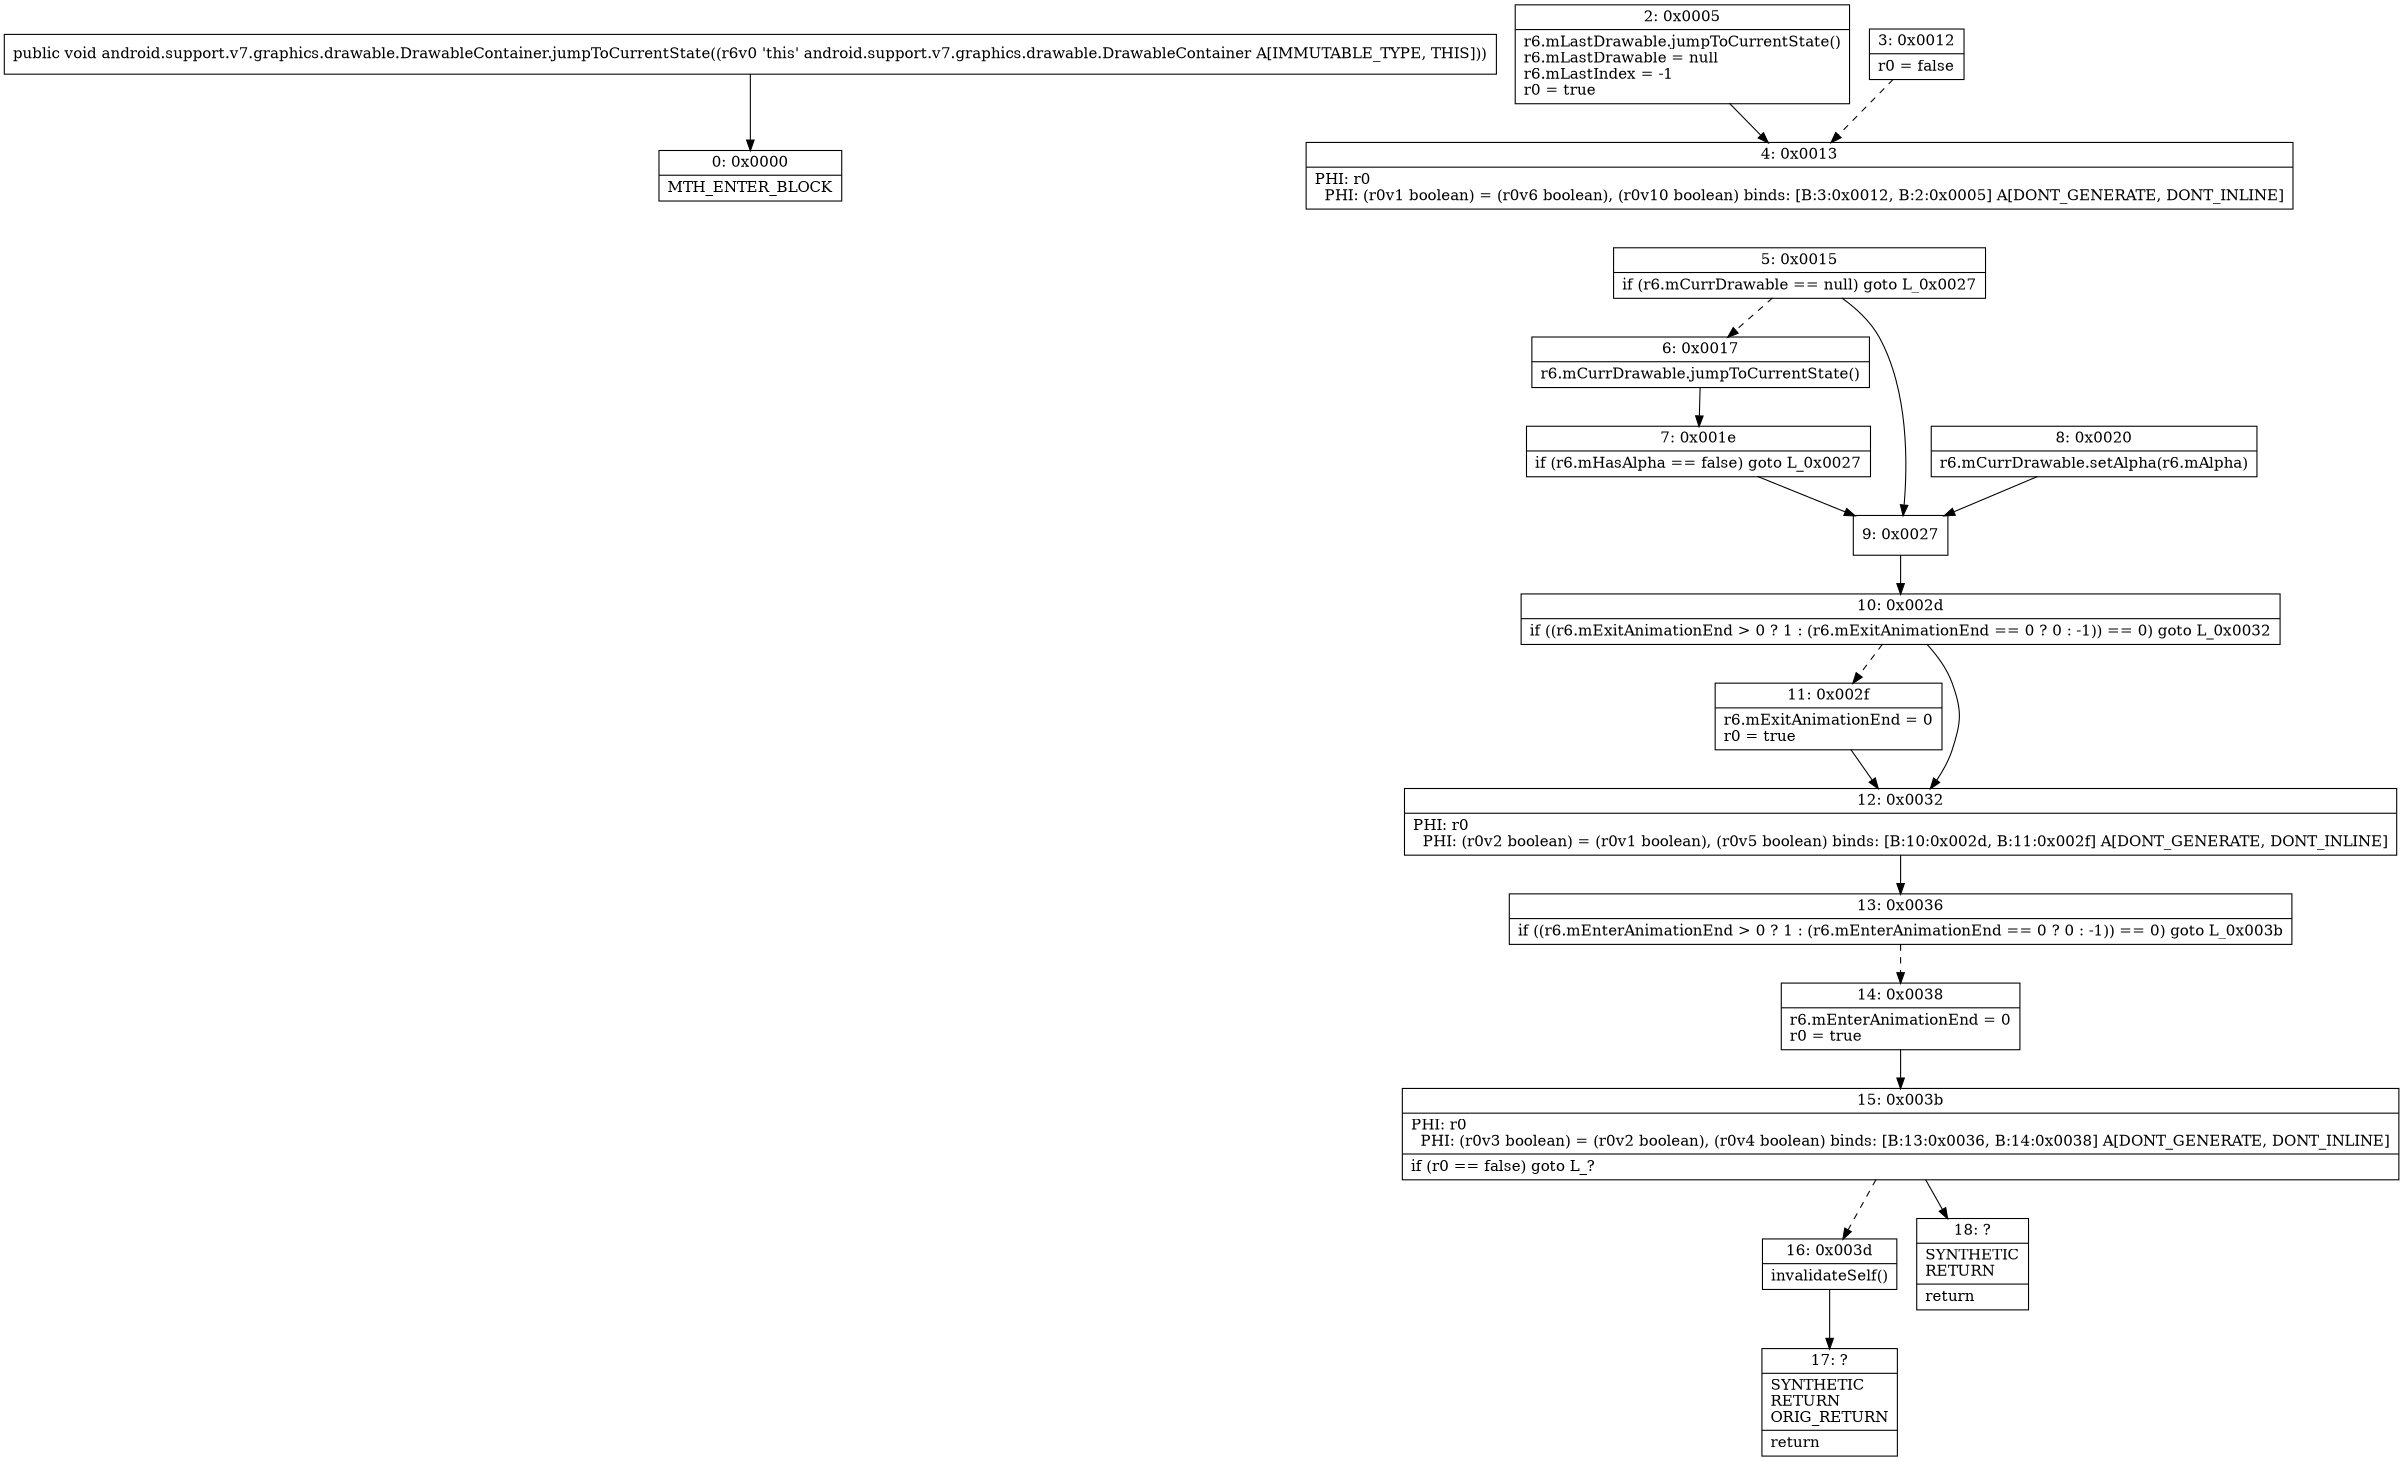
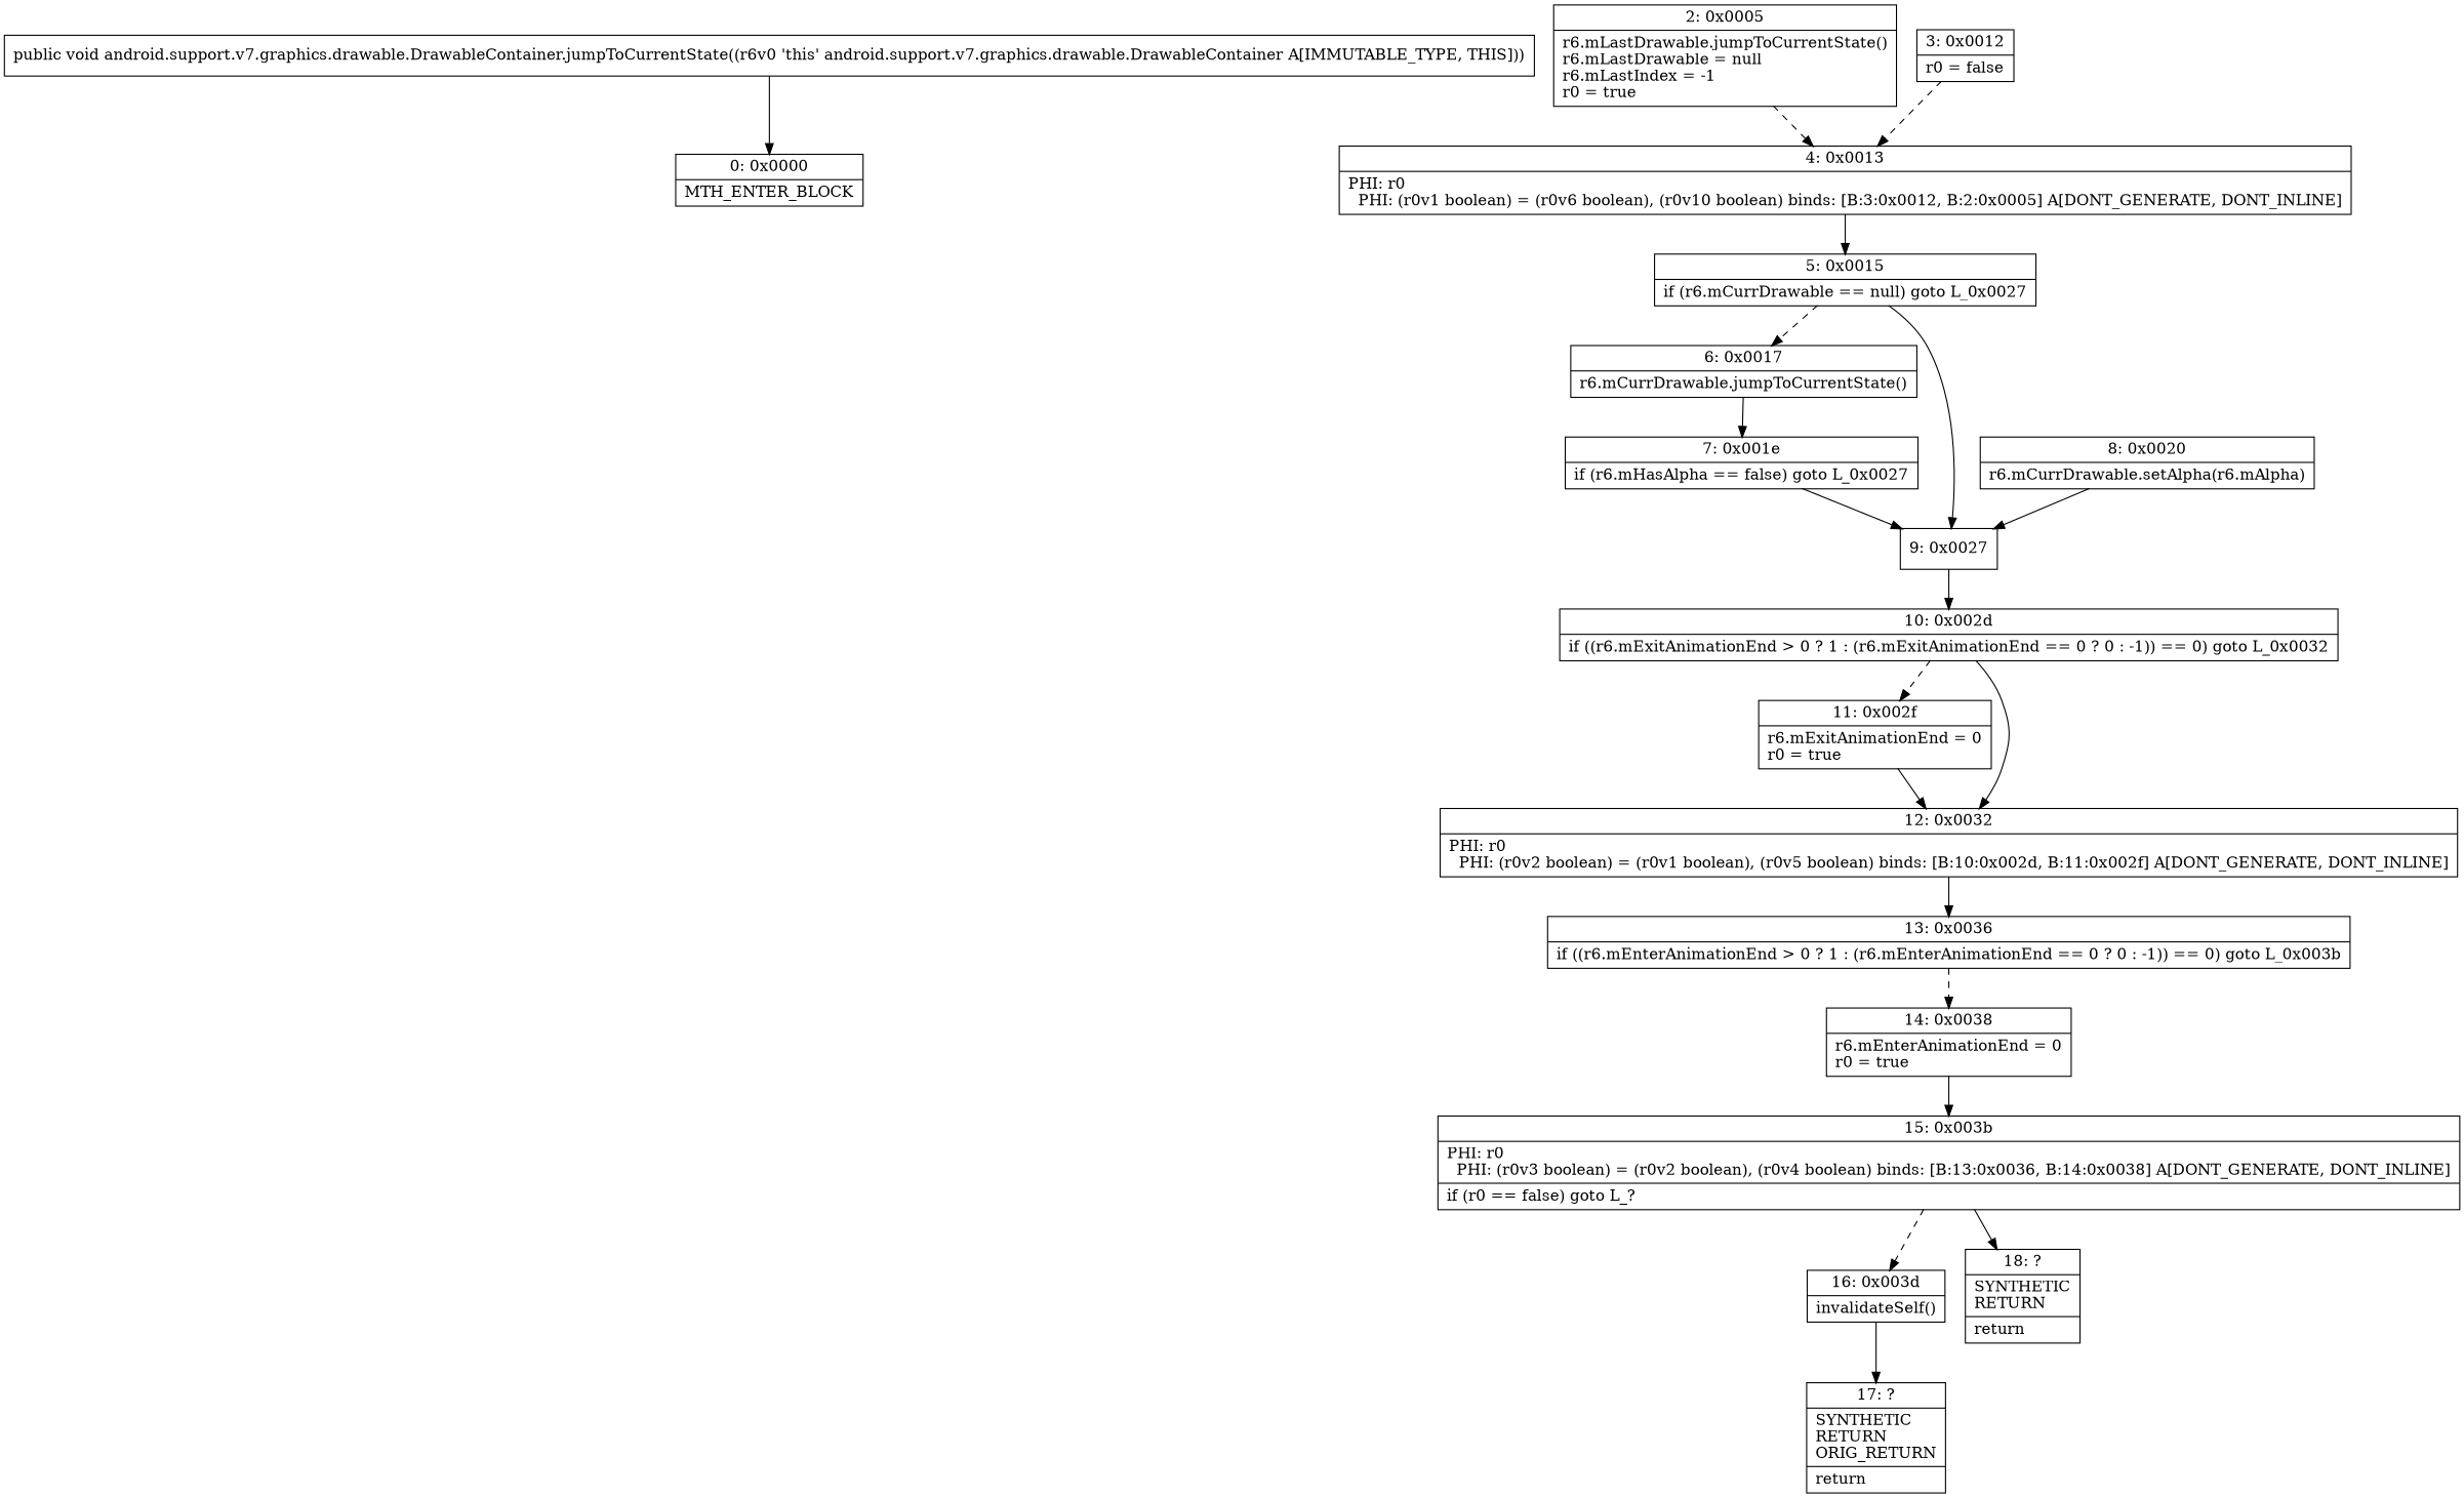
  digraph {
    node [shape=record]
    n1 [label="{0\:\ 0x0000|MTH_ENTER_BLOCK\l}"]
    n2 [label="{2\:\ 0x0005|r6.mLastDrawable.jumpToCurrentState()\lr6.mLastDrawable = null\lr6.mLastIndex = \-1\lr0 = true\l}"]
    n3 [label="{4\:\ 0x0013|PHI: r0 \l  PHI: (r0v1 boolean) = (r0v6 boolean), (r0v10 boolean) binds: [B:3:0x0012, B:2:0x0005] A[DONT_GENERATE, DONT_INLINE]\l}"]
    n4 [label="{3\:\ 0x0012|r0 = false\l}"]
    n5 [label="{5\:\ 0x0015|if (r6.mCurrDrawable == null) goto L_0x0027\l}"]
    n6 [label="{6\:\ 0x0017|r6.mCurrDrawable.jumpToCurrentState()\l}"]
    n7 [label="{9\:\ 0x0027}"]
    n8 [label="{7\:\ 0x001e|if (r6.mHasAlpha == false) goto L_0x0027\l}"]
    n9 [label="{10\:\ 0x002d|if ((r6.mExitAnimationEnd \> 0 ? 1 : (r6.mExitAnimationEnd == 0 ? 0 : \-1)) == 0) goto L_0x0032\l}"]
    n10 [label="{8\:\ 0x0020|r6.mCurrDrawable.setAlpha(r6.mAlpha)\l}"]
    n11 [label="{11\:\ 0x002f|r6.mExitAnimationEnd = 0\lr0 = true\l}"]
    n12 [label="{12\:\ 0x0032|PHI: r0 \l  PHI: (r0v2 boolean) = (r0v1 boolean), (r0v5 boolean) binds: [B:10:0x002d, B:11:0x002f] A[DONT_GENERATE, DONT_INLINE]\l}"]
    n13 [label="{13\:\ 0x0036|if ((r6.mEnterAnimationEnd \> 0 ? 1 : (r6.mEnterAnimationEnd == 0 ? 0 : \-1)) == 0) goto L_0x003b\l}"]
    n14 [label="{14\:\ 0x0038|r6.mEnterAnimationEnd = 0\lr0 = true\l}"]
    n15 [label="{15\:\ 0x003b|PHI: r0 \l  PHI: (r0v3 boolean) = (r0v2 boolean), (r0v4 boolean) binds: [B:13:0x0036, B:14:0x0038] A[DONT_GENERATE, DONT_INLINE]\l|if (r0 == false) goto L_?\l}"]
    n16 [label="{16\:\ 0x003d|invalidateSelf()\l}"]
    n17 [label="{18\:\ ?|SYNTHETIC\lRETURN\l|return\l}"]
    n18 [label="{17\:\ ?|SYNTHETIC\lRETURN\lORIG_RETURN\l|return\l}"]
    n19 [label="{public void android.support.v7.graphics.drawable.DrawableContainer.jumpToCurrentState((r6v0 'this' android.support.v7.graphics.drawable.DrawableContainer A[IMMUTABLE_TYPE, THIS])) }"]
-   n2 -> n3
+   n2 -> n3 [style=dashed]
+   n3 -> n5
    n4 -> n3 [style=dashed]
    n5 -> n6 [style=dashed]
    n5 -> n7
    n6 -> n8
    n7 -> n9
    n8 -> n7
    n9 -> n11 [style=dashed]
    n9 -> n12
    n10 -> n7
    n11 -> n12
    n12 -> n13
    n13 -> n14 [style=dashed]
    n14 -> n15
    n15 -> n16 [style=dashed]
    n15 -> n17
    n16 -> n18
    n19 -> n1
  }
